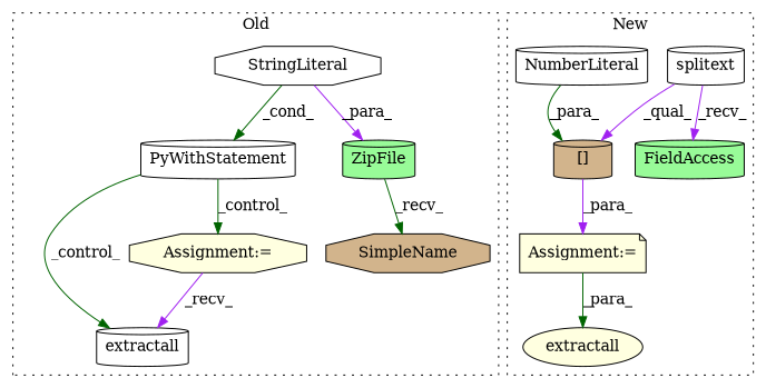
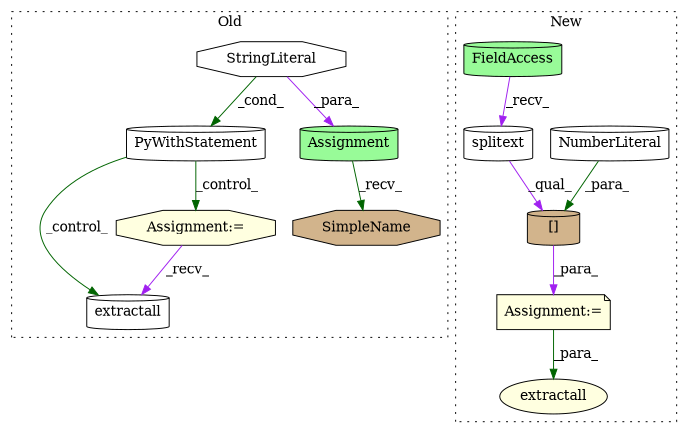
  digraph {
    node [a=32 fillcolor=white l=1 shape=cylinder style=filled]
    edge [color=darkgreen]
    n1 [a=104 l="10,2" label=PyWithStatement s="748,797"]
    n2 [a=42 fillcolor=tan label=SimpleName shape=octagon l=""]
    n3 [l="11,1" label=extractall s="834,854"]
    n4 [a=7 fillcolor=lightyellow label="Assignment:=" s=823 shape=octagon]
-   n5 [fillcolor=palegreen l="8,1" label=ZipFile s="766,796"]
+   n5 [fillcolor=palegreen l="8,1" label=Assignment s="766,796"]
    n6 [a=45 l=3 label=StringLiteral s=793 shape=octagon]
    n7 [fillcolor=lightyellow l="11,1" label=extractall s="752,795" shape=ellipse]
    n8 [l="9,1" label=splitext s="709,736"]
    n9 [a=2 fillcolor=tan l="37,1" label="[]" s="701,739"]
    n10 [a=34 label=NumberLiteral s=738]
    n11 [a=22 fillcolor=palegreen l=7 label=FieldAccess s=701]
    n12 [a=7 fillcolor=lightyellow label="Assignment:=" s=700 shape=note]
    subgraph cluster_1 {
      label=Old
      style=dotted
      n1
      n2
      n3
      n4
      n5
      n6
    }
    subgraph cluster_2 {
      label=New
      style=dotted
      n7
      n8
      n9
      n10
      n11
      n12
    }
    n1 -> n3 [label=_control_]
    n1 -> n4 [label=_control_]
    n4 -> n3 [color=purple label=_recv_]
    n5 -> n2 [label=_recv_]
    n6 -> n1 [label=_cond_]
    n6 -> n5 [color=purple label=_para_]
    n8 -> n9 [color=purple label=_qual_]
    n9 -> n12 [color=purple label=_para_]
    n10 -> n9 [label=_para_]
-   n8 -> n11 [color=purple label=_recv_]
+   n11 -> n8 [color=purple label=_recv_]
    n12 -> n7 [label=_para_]
  }
